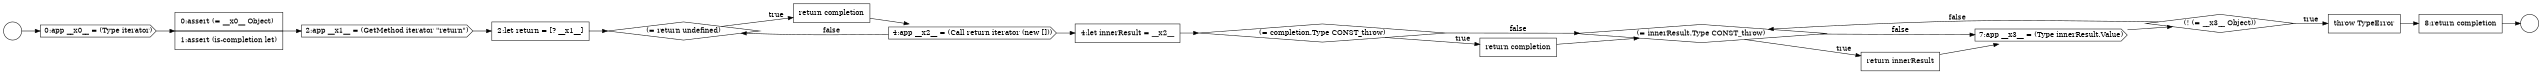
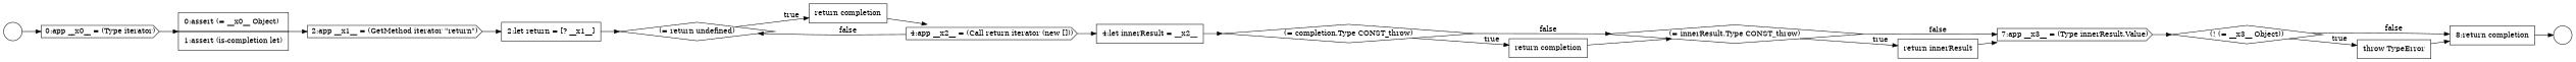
  digraph {
    rankdir=LR
    node [color=black fillcolor=white shape=none style=filled]
    edge [color=black]
    n1 [label=" " shape=circle]
    n2 [label=<<font color="black">0:app __x0__ = (Type iterator)</font>> shape=cds]
    n3 [label=<<font color="black">     <table border="0" cellborder="1" cellspacing="0" cellpadding="10">       <tr><td align="left">0:assert (= __x0__ Object)</td></tr>       <tr><td align="left">1:assert (is-completion let)</td></tr>     </table>   </font>> margin=0]
    n4 [label=<<font color="black">     <table border="0" cellborder="1" cellspacing="0" cellpadding="10">       <tr><td align="left">2:let return = [? __x1__]</td></tr>     </table>   </font>> margin=0]
    n5 [label=<<font color="black">(= return undefined)</font>> shape=diamond]
    n6 [label=<<font color="black">     <table border="0" cellborder="1" cellspacing="0" cellpadding="10">       <tr><td align="left">return completion</td></tr>     </table>   </font>> margin=0]
    n7 [label=<<font color="black">7:app __x3__ = (Type innerResult.Value)</font>> shape=cds]
    n8 [label=<<font color="black">(! (= __x3__ Object))</font>> shape=diamond]
    n9 [label=<<font color="black">     <table border="0" cellborder="1" cellspacing="0" cellpadding="10">       <tr><td align="left">8:return completion</td></tr>     </table>   </font>> margin=0]
    n10 [label=<<font color="black">     <table border="0" cellborder="1" cellspacing="0" cellpadding="10">       <tr><td align="left">throw TypeError</td></tr>     </table>   </font>> margin=0]
    n11 [label=<<font color="black">(= completion.Type CONST_throw)</font>> shape=diamond]
    n12 [label=<<font color="black">(= innerResult.Type CONST_throw)</font>> shape=diamond]
    n13 [label=<<font color="black">     <table border="0" cellborder="1" cellspacing="0" cellpadding="10">       <tr><td align="left">return completion</td></tr>     </table>   </font>> margin=0]
    n14 [label=<<font color="black">     <table border="0" cellborder="1" cellspacing="0" cellpadding="10">       <tr><td align="left">return innerResult</td></tr>     </table>   </font>> margin=0]
    n15 [label=" " shape=circle]
    n16 [label=<<font color="black">     <table border="0" cellborder="1" cellspacing="0" cellpadding="10">       <tr><td align="left">4:let innerResult = __x2__</td></tr>     </table>   </font>> margin=0]
    n17 [label=<<font color="black">2:app __x1__ = (GetMethod iterator &quot;return&quot;)</font>> shape=cds]
    n18 [label=<<font color="black">4:app __x2__ = (Call return iterator (new []))</font>> shape=cds]
    n1 -> n2
    n2 -> n3
    n3 -> n17
    n4 -> n5
    n5 -> n6 [label=<<font color="black">true</font>>]
    n6 -> n18
    n7 -> n8
-   n8 -> n12 [label=<<font color="black">false</font>>]
+   n8 -> n9 [label=<<font color="black">false</font>>]
    n8 -> n10 [label=<<font color="black">true</font>>]
    n9 -> n15
    n10 -> n9
    n11 -> n12 [label=<<font color="black">false</font>>]
    n11 -> n13 [label=<<font color="black">true</font>>]
    n12 -> n7 [label=<<font color="black">false</font>>]
    n12 -> n14 [label=<<font color="black">true</font>>]
    n13 -> n12
    n14 -> n7
    n16 -> n11
    n17 -> n4
    n18 -> n5 [label=<<font color="black">false</font>>]
    n18 -> n16
  }
